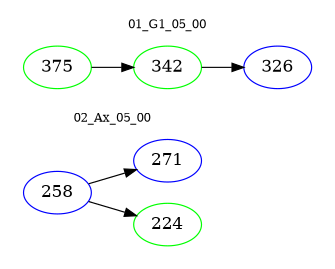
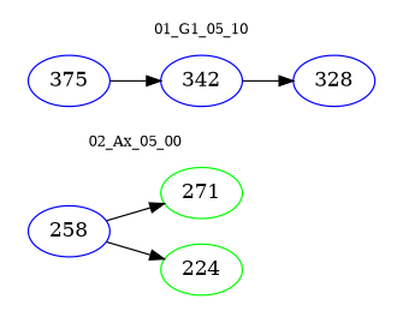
  digraph {
    rankdir=LR
    node [color=blue]
    edge [color=black]
    n1 [label=258]
    n2 [color=green label=224]
-   n3 [label=271]
-   n4 [color=green label=342]
-   n5 [label=326]
-   n6 [color=green label=375]
+   n3 [color=green label=271]
+   n4 [label=342]
+   n5 [label=328]
+   n6 [label=375]
    subgraph cluster_1 {
      color=white
      fontsize=10
      label="02_Ax_05_00"
      n1
      n2
      n3
    }
    subgraph cluster_2 {
      color=white
      fontsize=10
-     label="01_G1_05_00"
+     label="01_G1_05_10"
      n4
      n5
      n6
    }
    n1 -> n2
    n1 -> n3
    n4 -> n5
    n6 -> n4
  }
